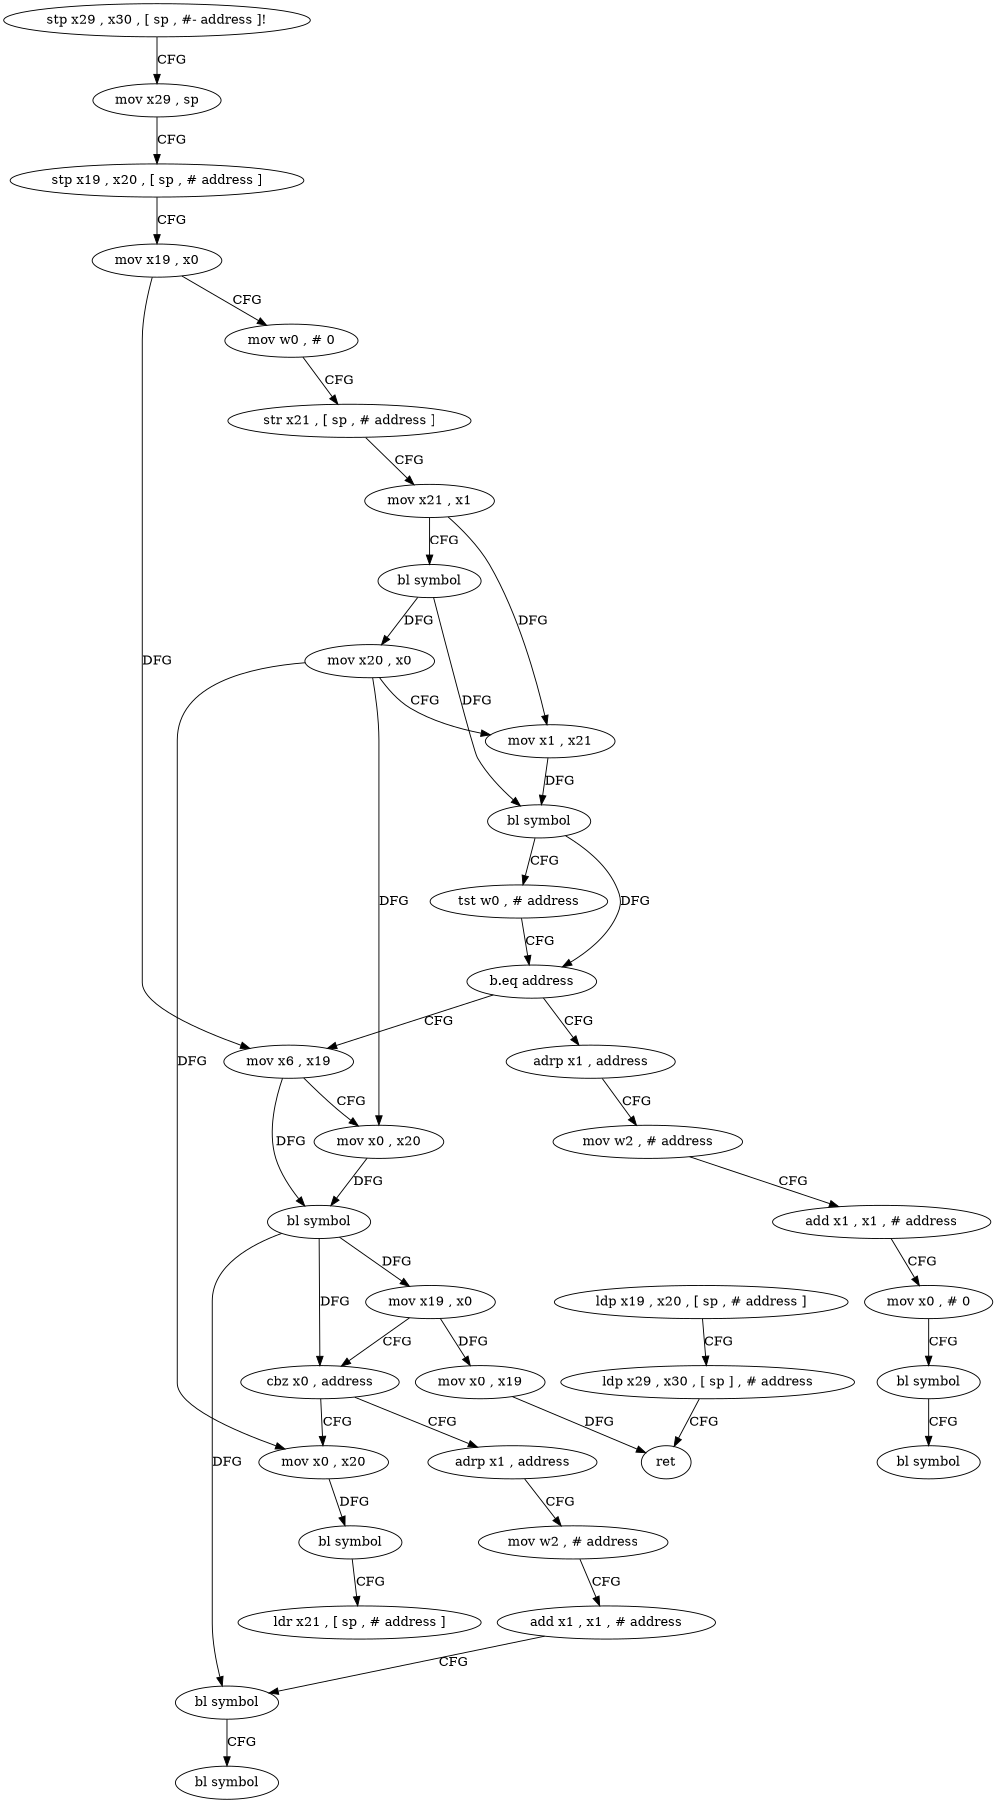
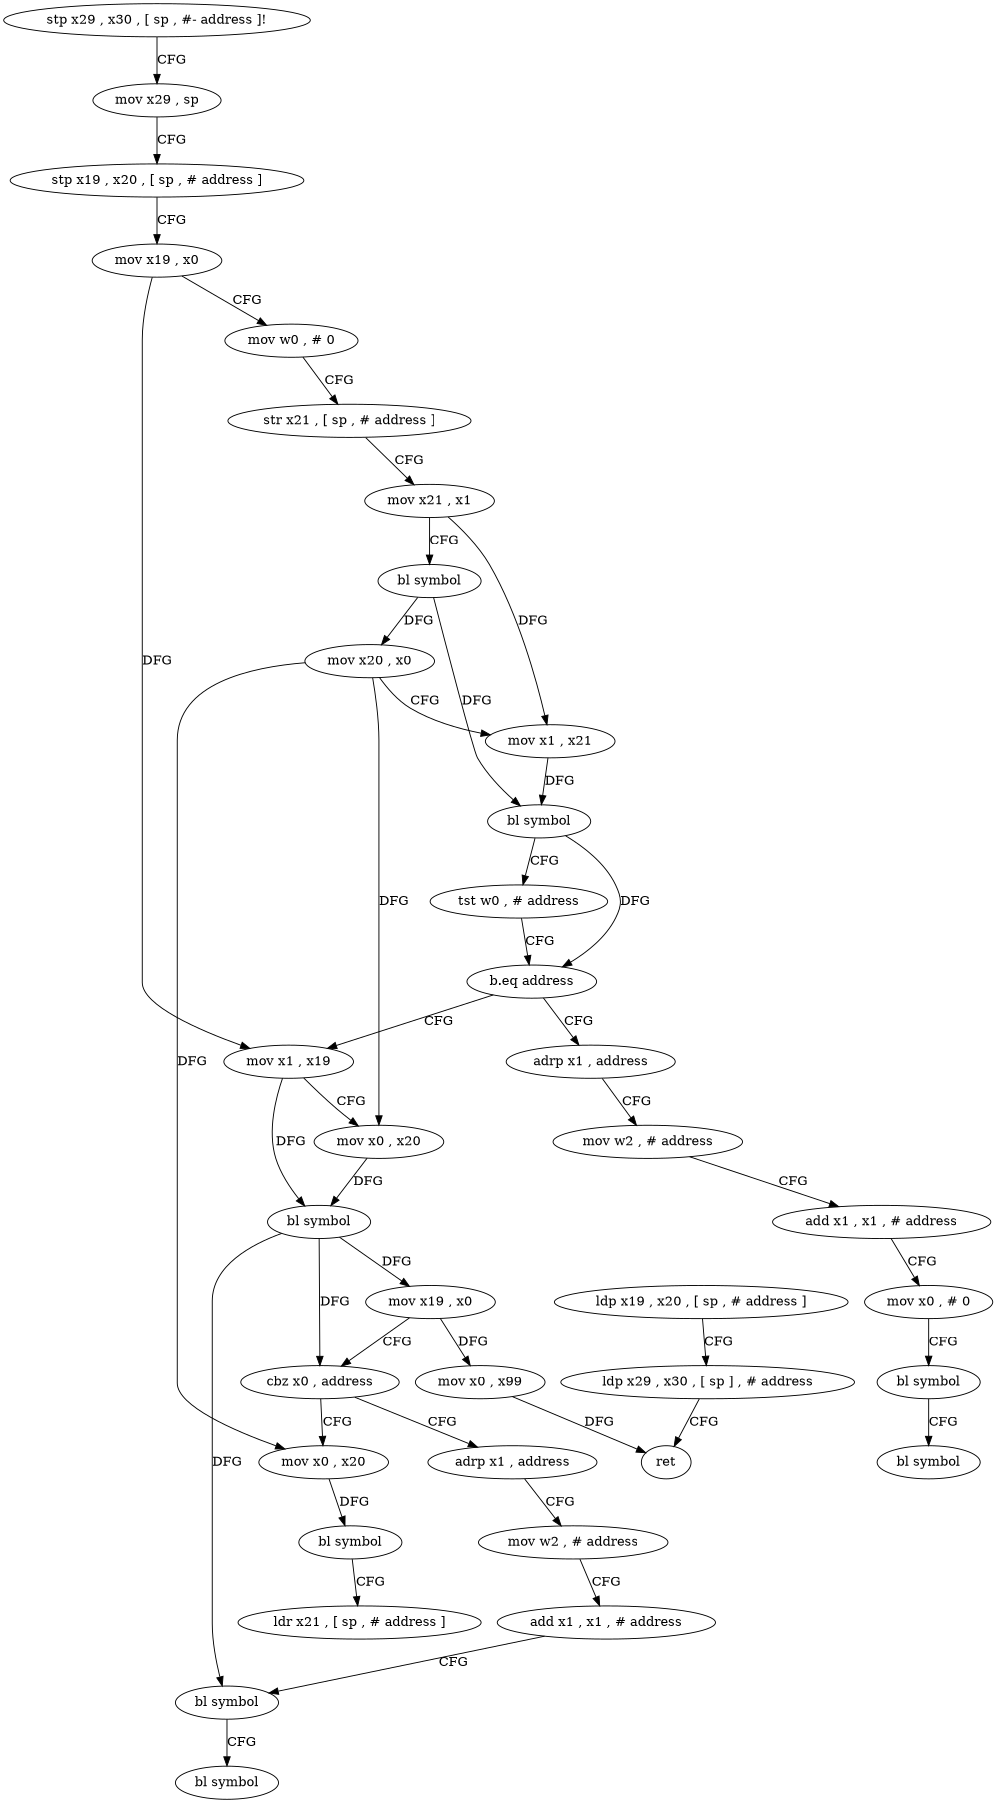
  digraph {
    n1 [label="stp x29 , x30 , [ sp , #- address ]!"]
    n2 [label="mov x29 , sp"]
    n3 [label="stp x19 , x20 , [ sp , # address ]"]
    n4 [label="mov x19 , x0"]
    n5 [label="mov w0 , # 0"]
-   n6 [label="mov x6 , x19"]
+   n6 [label="mov x1 , x19"]
    n7 [label="str x21 , [ sp , # address ]"]
    n8 [label="mov x0 , x20"]
    n9 [label="bl symbol"]
    n10 [label="mov x21 , x1"]
    n11 [label="bl symbol"]
    n12 [label="mov x1 , x21"]
    n13 [label="mov x20 , x0"]
    n14 [label="bl symbol"]
    n15 [label="mov x0 , x20"]
    n16 [label="tst w0 , # address"]
    n17 [label="b.eq address"]
    n18 [label="bl symbol"]
    n19 [label="adrp x1 , address"]
    n20 [label="mov w2 , # address"]
    n21 [label="add x1 , x1 , # address"]
    n22 [label="mov x19 , x0"]
    n23 [label="cbz x0 , address"]
    n24 [label="bl symbol"]
    n25 [label="mov x0 , # 0"]
    n26 [label="bl symbol"]
    n27 [label="bl symbol"]
-   n28 [label="mov x0 , x19"]
+   n28 [label="mov x0 , x99"]
    n29 [label="adrp x1 , address"]
    n30 [label="bl symbol"]
    n31 [label=ret]
    n32 [label="mov w2 , # address"]
    n33 [label="add x1 , x1 , # address"]
    n34 [label="ldr x21 , [ sp , # address ]"]
    n35 [label="ldp x19 , x20 , [ sp , # address ]"]
    n36 [label="ldp x29 , x30 , [ sp ] , # address"]
    n1 -> n2 [label=CFG]
    n2 -> n3 [label=CFG]
    n3 -> n4 [label=CFG]
    n4 -> n5 [label=CFG]
    n4 -> n6 [label=DFG]
    n5 -> n7 [label=CFG]
    n6 -> n8 [label=CFG]
    n6 -> n9 [label=DFG]
    n7 -> n10 [label=CFG]
    n8 -> n9 [label=DFG]
    n9 -> n22 [label=DFG]
    n9 -> n23 [label=DFG]
    n9 -> n24 [label=DFG]
    n10 -> n11 [label=CFG]
    n10 -> n12 [label=DFG]
    n11 -> n13 [label=DFG]
    n11 -> n14 [label=DFG]
    n12 -> n14 [label=DFG]
    n13 -> n8 [label=DFG]
    n13 -> n12 [label=CFG]
    n13 -> n15 [label=DFG]
    n14 -> n16 [label=CFG]
    n14 -> n17 [label=DFG]
    n15 -> n18 [label=DFG]
    n16 -> n17 [label=CFG]
    n17 -> n6 [label=CFG]
    n17 -> n19 [label=CFG]
    n18 -> n34 [label=CFG]
    n19 -> n20 [label=CFG]
    n20 -> n21 [label=CFG]
    n21 -> n25 [label=CFG]
    n22 -> n23 [label=CFG]
    n22 -> n28 [label=DFG]
    n23 -> n15 [label=CFG]
    n23 -> n29 [label=CFG]
    n24 -> n30 [label=CFG]
    n25 -> n26 [label=CFG]
    n26 -> n27 [label=CFG]
    n28 -> n31 [label=DFG]
    n29 -> n32 [label=CFG]
    n32 -> n33 [label=CFG]
    n33 -> n24 [label=CFG]
    n35 -> n36 [label=CFG]
    n36 -> n31 [label=CFG]
  }
